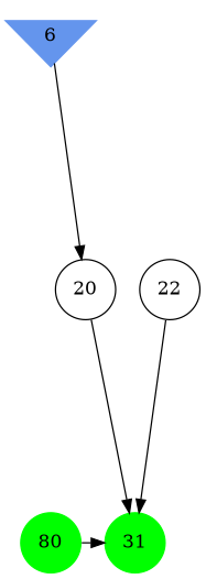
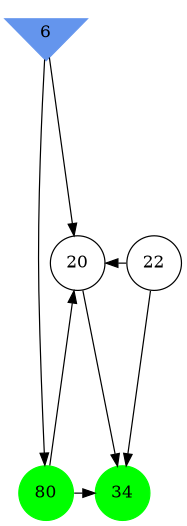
  digraph {
    ranksep=2.0
    node [color=black shape=circle style=filled]
    6 [color=cornflowerblue shape=invtriangle]
    20 [style=""]
    22 [style=""]
    n4 [color=green label=80]
-   31 [color=green]
+   31 [color=green label=34]
    subgraph sub_1 {
      rank=same
      6
    }
    subgraph sub_2 {
      rank=same
      20
      22
    }
    subgraph sub_3 {
      rank=same
      n4
      31
    }
    6 -> 20
+   6 -> n4
    20 -> 31
+   22 -> 20
    22 -> 31
+   n4 -> 20
    n4 -> 31
  }
